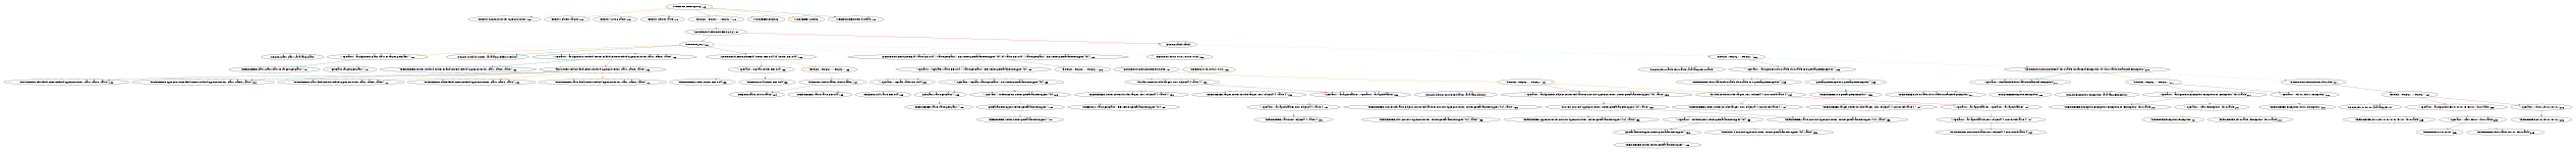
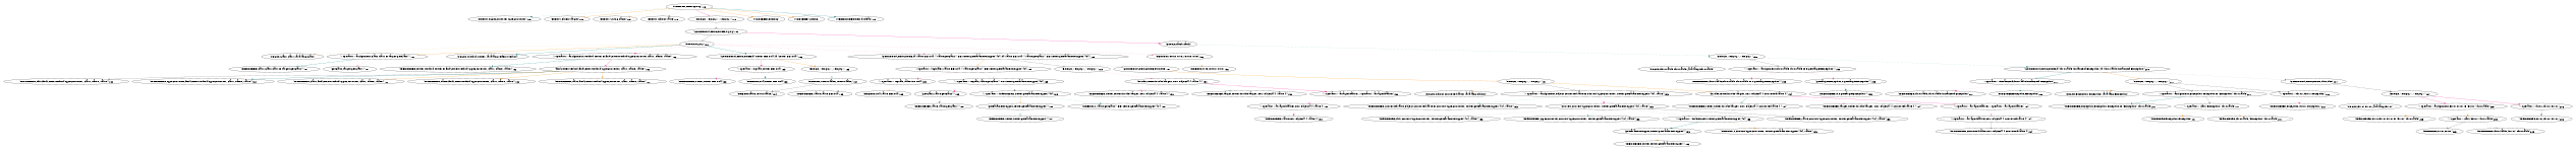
  digraph {
    edge [arrowhead=tee color=gray40 style=dotted]
    n1 [label=<(METHOD,setProperty)<SUB>179</SUB>>]
    n2 [label=<(PARAM,TypeConverter typeConverter)<SUB>179</SUB>>]
    n3 [label=<(PARAM,Object target)<SUB>179</SUB>>]
    n4 [label=<(PARAM,String name)<SUB>179</SUB>>]
    n5 [label=<(PARAM,Object value)<SUB>179</SUB>>]
    n6 [label=<(BLOCK,&lt;empty&gt;,&lt;empty&gt;)<SUB>179</SUB>>]
    n7 [label=<(MODIFIER,PUBLIC)>]
    n8 [label=<(MODIFIER,STATIC)>]
    n9 [label=<(METHOD_RETURN,boolean)<SUB>179</SUB>>]
    n10 [label=<(CONTROL_STRUCTURE,try,try)<SUB>180</SUB>>]
    n11 [label=<(BLOCK,try,try)<SUB>180</SUB>>]
    n12 [label=<(BLOCK,catch,catch)>]
    n13 [label=<(LOCAL,Class clazz: java.lang.Class)>]
    n14 [label=<(&lt;operator&gt;.assignment,Class clazz = target.getClass())<SUB>181</SUB>>]
    n15 [label=<(LOCAL,Method setter: java.lang.reflect.Method)>]
    n16 [label=<(&lt;operator&gt;.assignment,Method setter = findSetterMethod(typeConverter, clazz, name, value))<SUB>182</SUB>>]
    n17 [label=<(CONTROL_STRUCTURE,if (setter == null),if (setter == null))<SUB>183</SUB>>]
    n18 [label=<(CONTROL_STRUCTURE,if (value == null || value.getClass() == setter.getParameterTypes()[0]),if (value == null || value.getClass() == setter.getParameterTypes()[0]))<SUB>189</SUB>>]
    n19 [label=<(RETURN,return true;,return true;)<SUB>196</SUB>>]
    n20 [label=<(BLOCK,&lt;empty&gt;,&lt;empty&gt;)<SUB>198</SUB>>]
    n21 [label=<(IDENTIFIER,clazz,Class clazz = target.getClass())<SUB>181</SUB>>]
    n22 [label=<(getClass,target.getClass())<SUB>181</SUB>>]
    n23 [label=<(IDENTIFIER,setter,Method setter = findSetterMethod(typeConverter, clazz, name, value))<SUB>182</SUB>>]
    n24 [label=<(findSetterMethod,findSetterMethod(typeConverter, clazz, name, value))<SUB>182</SUB>>]
    n25 [label=<(&lt;operator&gt;.equals,setter == null)<SUB>183</SUB>>]
    n26 [label=<(BLOCK,&lt;empty&gt;,&lt;empty&gt;)<SUB>183</SUB>>]
    n27 [label=<(&lt;operator&gt;.logicalOr,value == null || value.getClass() == setter.getParameterTypes()[0])<SUB>189</SUB>>]
    n28 [label=<(BLOCK,&lt;empty&gt;,&lt;empty&gt;)<SUB>189</SUB>>]
    n29 [label=<(CONTROL_STRUCTURE,else,else)<SUB>191</SUB>>]
    n30 [label=<(LITERAL,true,return true;)<SUB>196</SUB>>]
    n31 [label=<(IDENTIFIER,this,findSetterMethod(typeConverter, clazz, name, value))<SUB>182</SUB>>]
    n32 [label=<(IDENTIFIER,typeConverter,findSetterMethod(typeConverter, clazz, name, value))<SUB>182</SUB>>]
    n33 [label=<(IDENTIFIER,clazz,findSetterMethod(typeConverter, clazz, name, value))<SUB>182</SUB>>]
    n34 [label=<(IDENTIFIER,name,findSetterMethod(typeConverter, clazz, name, value))<SUB>182</SUB>>]
    n35 [label=<(IDENTIFIER,value,findSetterMethod(typeConverter, clazz, name, value))<SUB>182</SUB>>]
    n36 [label=<(IDENTIFIER,setter,setter == null)<SUB>183</SUB>>]
    n37 [label=<(LITERAL,null,setter == null)<SUB>183</SUB>>]
    n38 [label=<(RETURN,return false;,return false;)<SUB>184</SUB>>]
    n39 [label=<(LITERAL,false,return false;)<SUB>184</SUB>>]
    n40 [label=<(&lt;operator&gt;.equals,value == null)<SUB>189</SUB>>]
    n41 [label=<(&lt;operator&gt;.equals,value.getClass() == setter.getParameterTypes()[0])<SUB>189</SUB>>]
    n42 [label=<(invoke,setter.invoke(target, new Object[] { value }))<SUB>190</SUB>>]
    n43 [label=<(BLOCK,&lt;empty&gt;,&lt;empty&gt;)<SUB>191</SUB>>]
    n44 [label=<(IDENTIFIER,value,value == null)<SUB>189</SUB>>]
    n45 [label=<(LITERAL,null,value == null)<SUB>189</SUB>>]
    n46 [label=<(getClass,value.getClass())<SUB>189</SUB>>]
    n47 [label=<(&lt;operator&gt;.indexAccess,setter.getParameterTypes()[0])<SUB>189</SUB>>]
    n48 [label=<(IDENTIFIER,value,value.getClass())<SUB>189</SUB>>]
    n49 [label=<(getParameterTypes,setter.getParameterTypes())<SUB>189</SUB>>]
    n50 [label=<(LITERAL,0,value.getClass() == setter.getParameterTypes()[0])<SUB>189</SUB>>]
    n51 [label=<(IDENTIFIER,setter,setter.getParameterTypes())<SUB>189</SUB>>]
    n52 [label=<(IDENTIFIER,setter,setter.invoke(target, new Object[] { value }))<SUB>190</SUB>>]
    n53 [label=<(IDENTIFIER,target,setter.invoke(target, new Object[] { value }))<SUB>190</SUB>>]
    n54 [label=<(&lt;operator&gt;.arrayInitializer,&lt;operator&gt;.arrayInitializer)<SUB>190</SUB>>]
    n55 [label=<(&lt;operator&gt;.arrayInitializer,new Object[] { value })<SUB>190</SUB>>]
    n56 [label=<(IDENTIFIER,value,new Object[] { value })<SUB>190</SUB>>]
    n57 [label=<(LOCAL,Object convertedValue: java.lang.Object)>]
    n58 [label=<(&lt;operator&gt;.assignment,Object convertedValue = convert(typeConverter, setter.getParameterTypes()[0], value))<SUB>193</SUB>>]
    n59 [label=<(invoke,setter.invoke(target, new Object[] { convertedValue }))<SUB>194</SUB>>]
    n60 [label=<(IDENTIFIER,convertedValue,Object convertedValue = convert(typeConverter, setter.getParameterTypes()[0], value))<SUB>193</SUB>>]
    n61 [label=<(convert,convert(typeConverter, setter.getParameterTypes()[0], value))<SUB>193</SUB>>]
    n62 [label=<(IDENTIFIER,setter,setter.invoke(target, new Object[] { convertedValue }))<SUB>194</SUB>>]
    n63 [label=<(IDENTIFIER,target,setter.invoke(target, new Object[] { convertedValue }))<SUB>194</SUB>>]
    n64 [label=<(&lt;operator&gt;.arrayInitializer,&lt;operator&gt;.arrayInitializer)<SUB>194</SUB>>]
    n65 [label=<(IDENTIFIER,this,convert(typeConverter, setter.getParameterTypes()[0], value))<SUB>193</SUB>>]
    n66 [label=<(IDENTIFIER,typeConverter,convert(typeConverter, setter.getParameterTypes()[0], value))<SUB>193</SUB>>]
    n67 [label=<(&lt;operator&gt;.indexAccess,setter.getParameterTypes()[0])<SUB>193</SUB>>]
    n68 [label=<(IDENTIFIER,value,convert(typeConverter, setter.getParameterTypes()[0], value))<SUB>193</SUB>>]
    n69 [label=<(getParameterTypes,setter.getParameterTypes())<SUB>193</SUB>>]
    n70 [label=<(LITERAL,0,convert(typeConverter, setter.getParameterTypes()[0], value))<SUB>193</SUB>>]
    n71 [label=<(IDENTIFIER,setter,setter.getParameterTypes())<SUB>193</SUB>>]
    n72 [label=<(&lt;operator&gt;.arrayInitializer,new Object[] { convertedValue })<SUB>194</SUB>>]
    n73 [label=<(IDENTIFIER,convertedValue,new Object[] { convertedValue })<SUB>194</SUB>>]
    n74 [label=<(LOCAL,Throwable throwable: java.lang.Throwable)>]
    n75 [label=<(&lt;operator&gt;.assignment,Throwable throwable = e.getTargetException())<SUB>199</SUB>>]
    n76 [label=<(CONTROL_STRUCTURE,if (throwable instanceof Exception),if (throwable instanceof Exception))<SUB>200</SUB>>]
    n77 [label=<(IDENTIFIER,throwable,Throwable throwable = e.getTargetException())<SUB>199</SUB>>]
    n78 [label=<(getTargetException,e.getTargetException())<SUB>199</SUB>>]
    n79 [label=<(&lt;operator&gt;.instanceOf,throwable instanceof Exception)<SUB>200</SUB>>]
    n80 [label=<(BLOCK,&lt;empty&gt;,&lt;empty&gt;)<SUB>200</SUB>>]
    n81 [label=<(CONTROL_STRUCTURE,else,else)<SUB>204</SUB>>]
    n82 [label=<(IDENTIFIER,e,e.getTargetException())<SUB>199</SUB>>]
    n83 [label=<(IDENTIFIER,throwable,throwable instanceof Exception)<SUB>207</SUB>>]
    n84 [label=<(TYPE_REF,Exception,Exception)<SUB>200</SUB>>]
    n85 [label=<(LOCAL,Exception exception: java.lang.Exception)>]
    n86 [label=<(&lt;operator&gt;.assignment,Exception exception = (Exception) throwable)<SUB>201</SUB>>]
    n87 [label=<(&lt;operator&gt;.throw,throw exception;)<SUB>202</SUB>>]
    n88 [label=<(BLOCK,&lt;empty&gt;,&lt;empty&gt;)<SUB>204</SUB>>]
    n89 [label=<(IDENTIFIER,exception,Exception exception = (Exception) throwable)<SUB>201</SUB>>]
-   n90 [label=<(&lt;operator&gt;.cast,(Exception) throwable)<SUB>201</SUB>>]
+   n90 [label=<(&lt;operator&gt;.cast,(Exception) throwable)<SUB>701</SUB>>]
    n91 [label=<(IDENTIFIER,exception,throw exception;)<SUB>202</SUB>>]
    n92 [label=<(TYPE_REF,Exception,Exception)<SUB>201</SUB>>]
    n93 [label=<(IDENTIFIER,throwable,(Exception) throwable)<SUB>201</SUB>>]
    n94 [label=<(LOCAL,Error error: java.lang.Error)>]
    n95 [label=<(&lt;operator&gt;.assignment,Error error = (Error) throwable)<SUB>205</SUB>>]
    n96 [label=<(&lt;operator&gt;.throw,throw error;)<SUB>206</SUB>>]
    n97 [label=<(IDENTIFIER,error,Error error = (Error) throwable)<SUB>205</SUB>>]
    n98 [label=<(&lt;operator&gt;.cast,(Error) throwable)<SUB>205</SUB>>]
    n99 [label=<(IDENTIFIER,error,throw error;)<SUB>206</SUB>>]
    n100 [label=<(TYPE_REF,Error,Error)<SUB>205</SUB>>]
    n101 [label=<(IDENTIFIER,throwable,(Error) throwable)<SUB>205</SUB>>]
    n1 -> n2 [arrowhead=normal color=teal]
    n1 -> n3 [arrowhead=onormal color=darkorange style=solid]
    n1 -> n4 [color=darkorange]
    n1 -> n5
    n1 -> n6 [arrowhead=onormal color=deeppink style=solid]
    n1 -> n7 [arrowhead=normal color=darkorange style=solid]
    n1 -> n8 [color=darkorange style=solid]
    n1 -> n9 [arrowhead=normal color=teal style=solid]
    n6 -> n10
    n10 -> n11 [arrowhead=onormal style=solid]
    n10 -> n12 [arrowhead=normal color=deeppink style=solid]
    n11 -> n13 [arrowhead=onormal color=darkorange]
    n11 -> n14 [arrowhead=onormal color=darkorange style=solid]
    n11 -> n15 [color=teal style=solid]
    n11 -> n16 [arrowhead=normal color=deeppink]
    n11 -> n17 [color=teal style=solid]
    n11 -> n18 [arrowhead=onormal color=deeppink]
    n11 -> n19 [arrowhead=onormal color=deeppink]
    n12 -> n20 [color=teal]
    n14 -> n21 [arrowhead=onormal color=teal style=solid]
    n14 -> n22 [arrowhead=onormal color=deeppink]
    n16 -> n23 [color=teal style=solid]
    n16 -> n24 [color=deeppink style=solid]
    n17 -> n25 [color=deeppink style=solid]
    n17 -> n26 [color=darkorange style=solid]
    n18 -> n27 [arrowhead=onormal color=darkorange style=solid]
    n18 -> n28 [arrowhead=onormal style=solid]
    n18 -> n29 [arrowhead=onormal]
    n19 -> n30 [color=darkorange]
    n20 -> n74 [arrowhead=onormal]
    n20 -> n75 [arrowhead=onormal style=solid]
    n20 -> n76 [arrowhead=normal color=teal]
    n24 -> n31 [style=solid]
    n24 -> n32 [color=teal style=solid]
    n24 -> n33 [arrowhead=onormal color=darkorange style=solid]
    n24 -> n34 [arrowhead=normal color=darkorange style=solid]
    n24 -> n35 [arrowhead=normal color=darkorange style=solid]
    n25 -> n36 [color=deeppink]
    n25 -> n37 [arrowhead=normal color=teal]
    n26 -> n38 [arrowhead=onormal color=teal]
    n27 -> n40 [color=deeppink]
    n27 -> n41 [arrowhead=onormal]
    n28 -> n42 [arrowhead=onormal color=deeppink]
    n29 -> n43 [arrowhead=onormal color=darkorange style=solid]
    n38 -> n39 [style=solid]
    n40 -> n44 [arrowhead=normal]
    n40 -> n45 [arrowhead=onormal color=darkorange]
    n41 -> n46 [arrowhead=normal color=deeppink]
    n41 -> n47 [arrowhead=normal]
    n42 -> n52 [color=deeppink]
    n42 -> n53 [arrowhead=onormal color=teal]
    n42 -> n54 [arrowhead=normal color=deeppink style=solid]
    n43 -> n57 [color=darkorange]
    n43 -> n58 [style=solid]
    n43 -> n59 [arrowhead=onormal color=darkorange style=solid]
    n46 -> n48 [arrowhead=normal]
    n47 -> n49 [arrowhead=onormal color=darkorange style=solid]
    n47 -> n50 [color=teal]
    n49 -> n51 [arrowhead=onormal color=teal]
    n54 -> n55 [color=deeppink]
    n55 -> n56 [arrowhead=normal color=deeppink]
    n58 -> n60 [arrowhead=onormal color=teal]
    n58 -> n61 [arrowhead=normal color=deeppink]
    n59 -> n62 [arrowhead=onormal color=teal style=solid]
    n59 -> n63 [arrowhead=onormal color=deeppink]
    n59 -> n64 [arrowhead=onormal color=deeppink style=solid]
    n61 -> n65 [arrowhead=onormal]
    n61 -> n66 [color=teal]
    n61 -> n67 [arrowhead=onormal]
    n61 -> n68 [arrowhead=normal style=solid]
    n64 -> n72 [arrowhead=onormal color=deeppink]
    n67 -> n69 [arrowhead=normal color=teal style=solid]
    n67 -> n70 [arrowhead=normal color=darkorange]
    n69 -> n71 [color=darkorange]
    n72 -> n73 [style=solid]
    n75 -> n77 [color=deeppink]
    n75 -> n78 [color=deeppink]
    n76 -> n79 [arrowhead=onormal color=teal style=solid]
    n76 -> n80 [arrowhead=onormal color=darkorange style=solid]
    n76 -> n81
    n78 -> n82 [arrowhead=normal color=teal]
    n79 -> n83 [arrowhead=normal color=deeppink]
    n79 -> n84 [color=teal]
    n80 -> n85 [arrowhead=normal color=darkorange]
    n80 -> n86 [style=solid]
    n80 -> n87 [style=solid]
    n81 -> n88 [arrowhead=normal style=solid]
    n86 -> n89 [color=teal style=solid]
    n86 -> n90 [style=solid]
    n87 -> n91 [color=deeppink]
    n88 -> n94 [arrowhead=onormal color=teal]
    n88 -> n95 [color=deeppink style=solid]
    n88 -> n96 [color=deeppink style=solid]
    n90 -> n92 [color=darkorange]
    n90 -> n93 [arrowhead=onormal color=darkorange]
    n95 -> n97 [arrowhead=normal color=darkorange]
    n95 -> n98 [arrowhead=normal color=darkorange]
    n96 -> n99 [arrowhead=normal style=solid]
    n98 -> n100 [style=solid]
    n98 -> n101 [arrowhead=onormal]
  }
